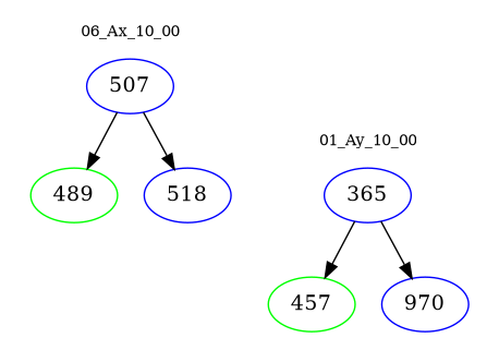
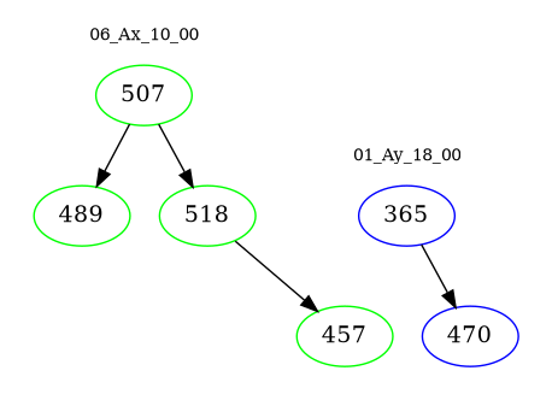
  digraph {
    fontname="DejaVu Serif"
    node [color=blue fontname="DejaVu Serif"]
    edge [color=black fontname="DejaVu Serif"]
-   n1 [label=507]
+   n1 [color=green label=507]
    n2 [color=green label=489]
-   n3 [label=518]
+   n3 [color=green label=518]
    n4 [label=365]
    n5 [color=green label=457]
-   n6 [label=970]
+   n6 [label=470]
    subgraph cluster_1 {
      color=white
      fontsize=10
      label="06_Ax_10_00"
      n1
      n2
      n3
    }
    subgraph cluster_2 {
      color=white
      fontsize=10
-     label="01_Ay_10_00"
+     label="01_Ay_18_00"
      n4
      n5
      n6
    }
    n1 -> n2
    n1 -> n3
-   n4 -> n5
+   n3 -> n5
    n4 -> n6
  }
